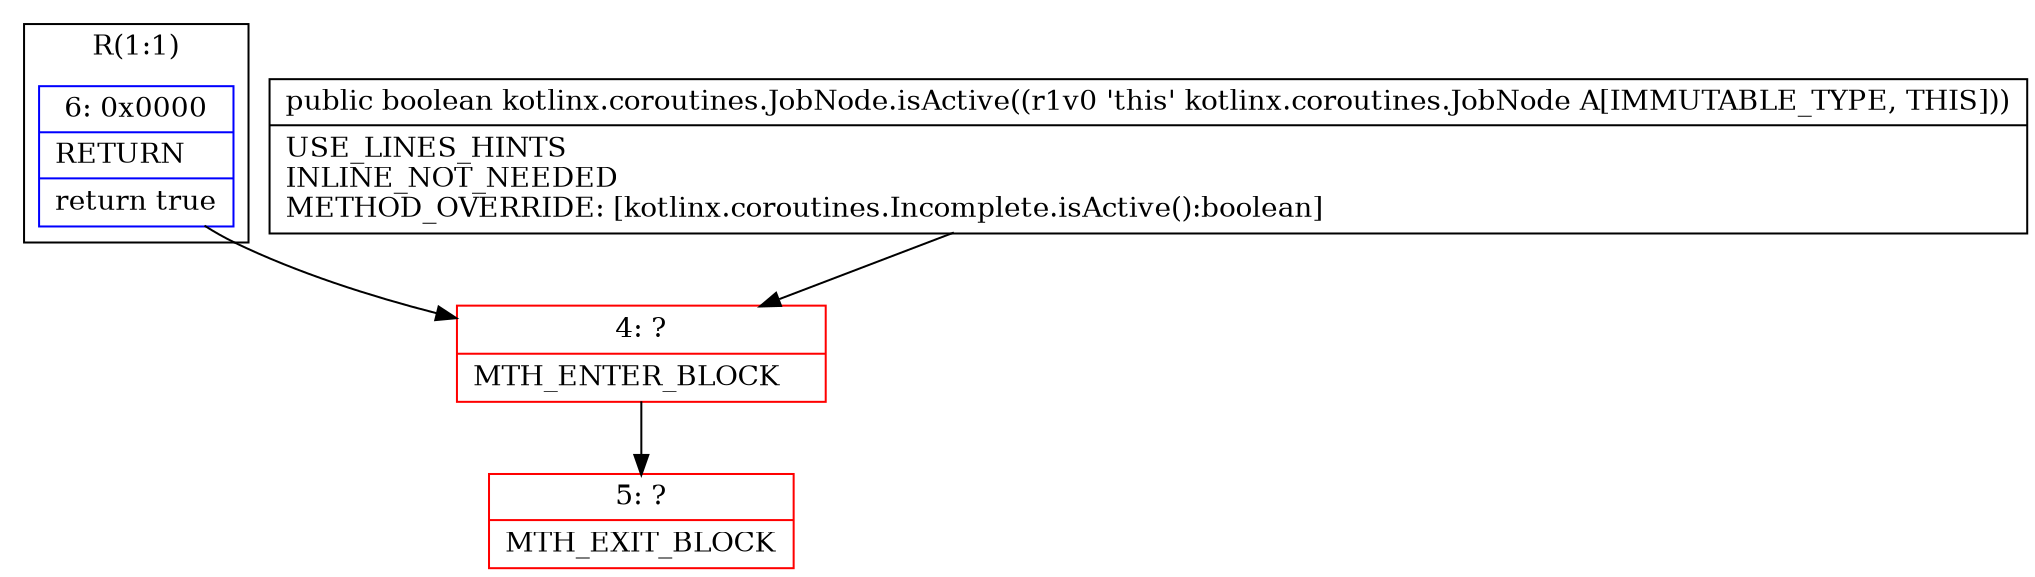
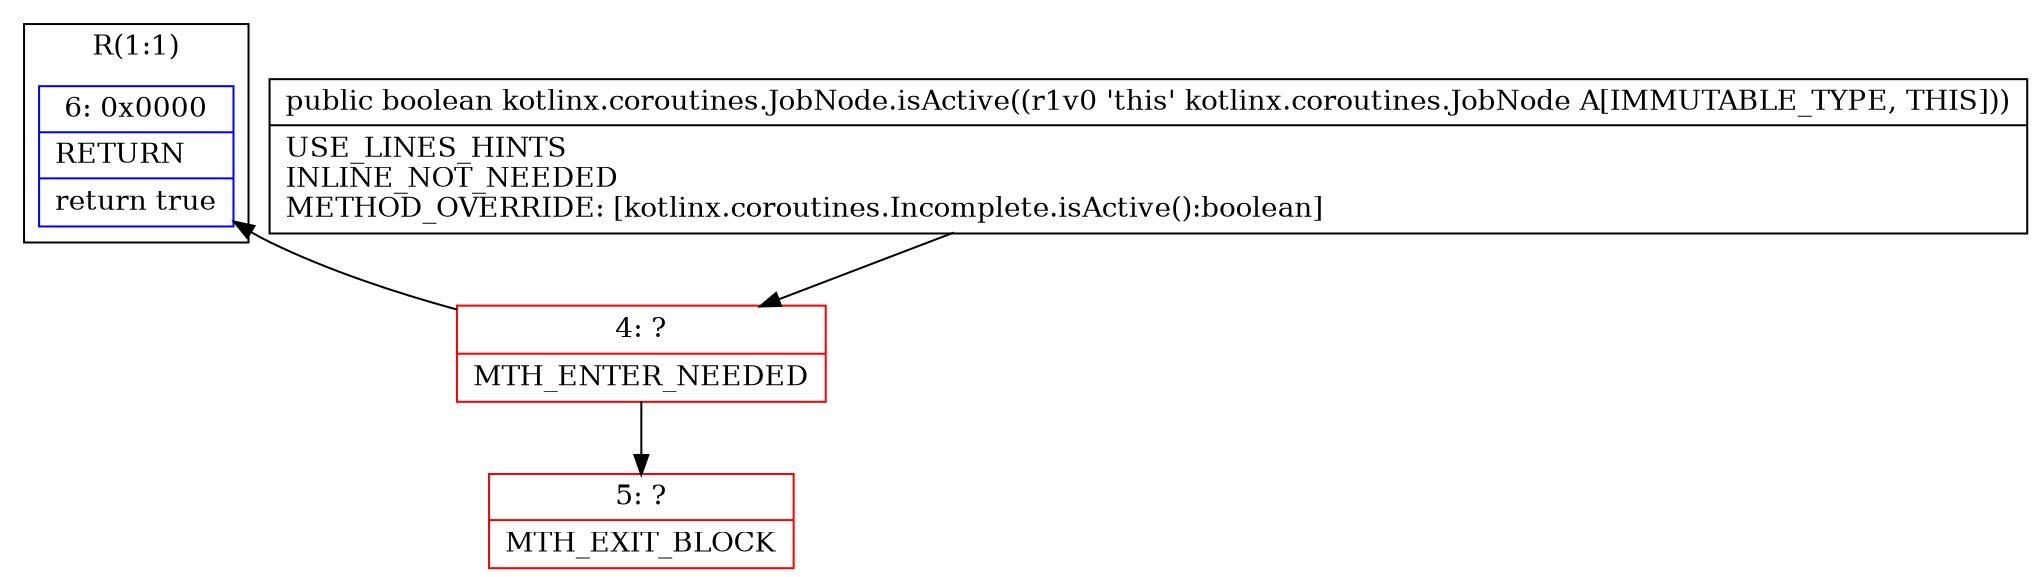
  digraph {
    node [color=red shape=record]
    n1 [color=blue label="{6\:\ 0x0000|RETURN\l|return true\l}"]
    n2 [label="{5\:\ ?|MTH_EXIT_BLOCK\l}"]
-   n3 [label="{4\:\ ?|MTH_ENTER_BLOCK\l}"]
+   n3 [label="{4\:\ ?|MTH_ENTER_NEEDED\l}"]
    n4 [label="{public boolean kotlinx.coroutines.JobNode.isActive((r1v0 'this' kotlinx.coroutines.JobNode A[IMMUTABLE_TYPE, THIS]))  | USE_LINES_HINTS\lINLINE_NOT_NEEDED\lMETHOD_OVERRIDE: [kotlinx.coroutines.Incomplete.isActive():boolean]\l}" color=""]
    subgraph cluster_1 {
      label="R(1:1)"
      n1
    }
-   n1 -> n3
+   n3 -> n1
    n3 -> n2
    n4 -> n3
  }
